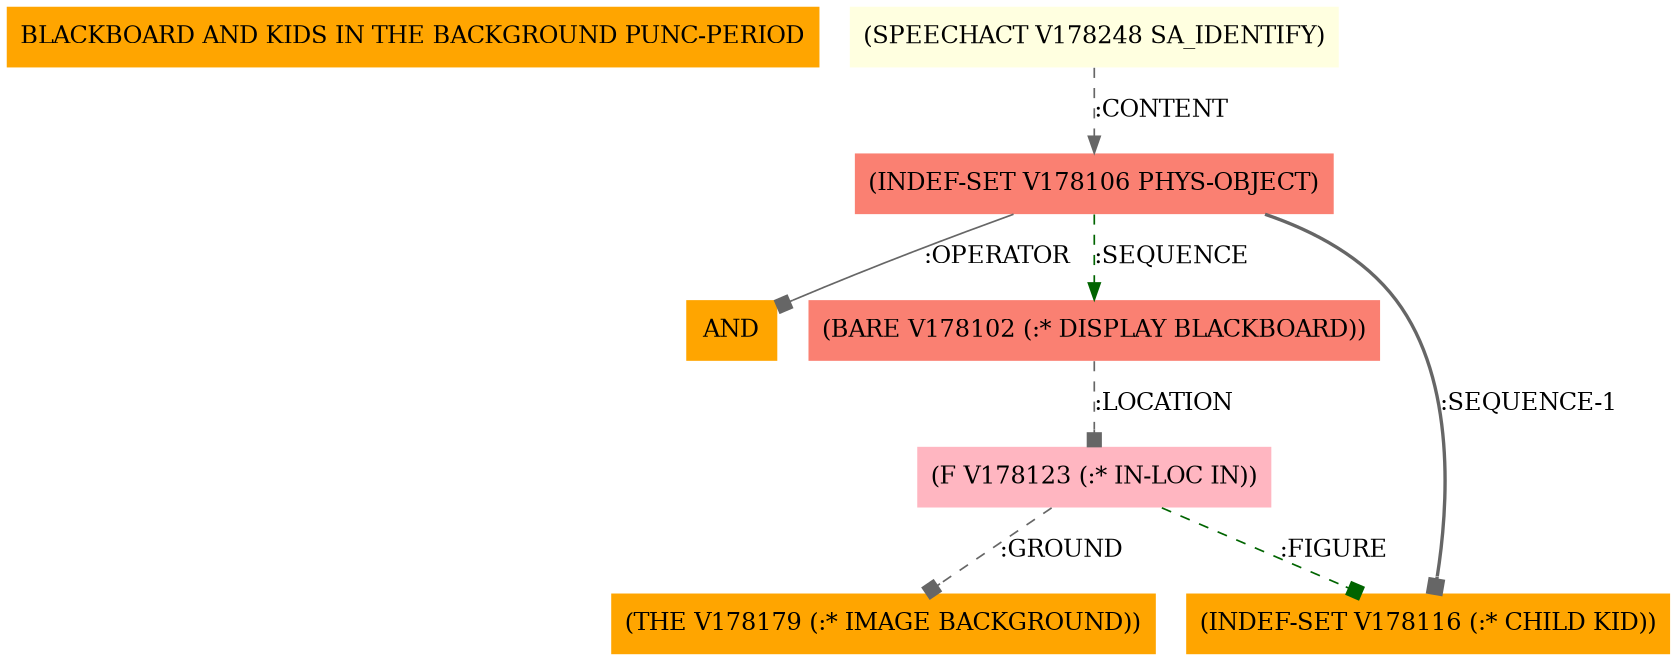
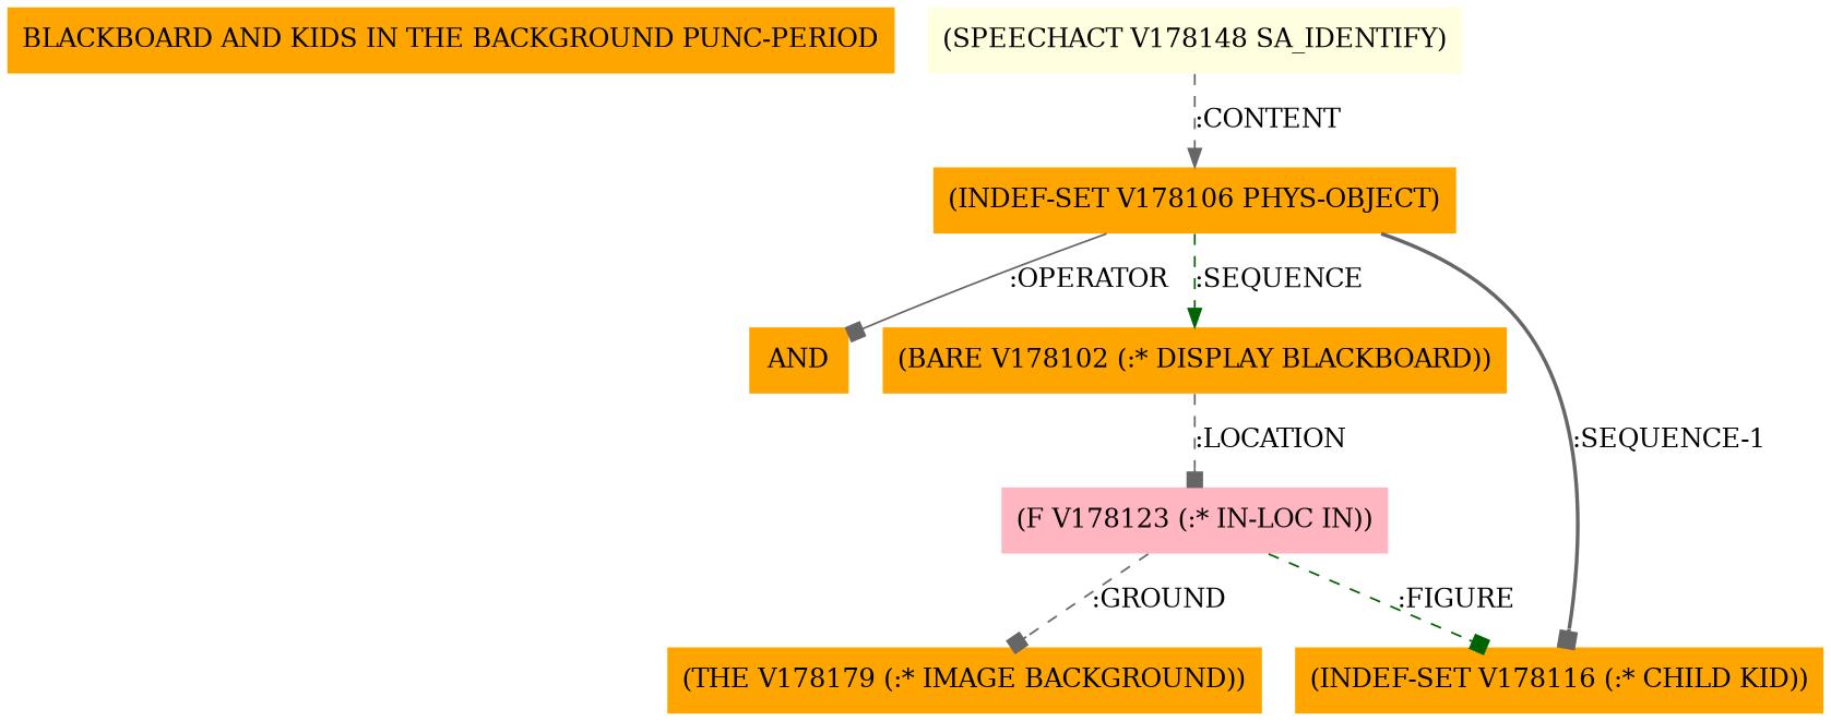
  digraph {
    node [fillcolor=orange shape=none style=filled]
    edge [arrowhead=box color=gray40 style=dashed]
    "BLACKBOARD AND KIDS IN THE BACKGROUND PUNC-PERIOD"
-   n2 [fillcolor=lightyellow label="(SPEECHACT V178248 SA_IDENTIFY)"]
-   n3 [fillcolor=salmon label="(INDEF-SET V178106 PHYS-OBJECT)"]
+   n2 [fillcolor=lightyellow label="(SPEECHACT V178148 SA_IDENTIFY)"]
+   n3 [label="(INDEF-SET V178106 PHYS-OBJECT)"]
    n4 [label=AND]
-   n5 [fillcolor=salmon label="(BARE V178102 (:* DISPLAY BLACKBOARD))"]
+   n5 [label="(BARE V178102 (:* DISPLAY BLACKBOARD))"]
    n6 [label="(INDEF-SET V178116 (:* CHILD KID))"]
    n7 [fillcolor=lightpink label="(F V178123 (:* IN-LOC IN))"]
    n8 [label="(THE V178179 (:* IMAGE BACKGROUND))"]
    n2 -> n3 [arrowhead=normal label=":CONTENT"]
    n3 -> n4 [label=":OPERATOR" style=solid]
    n3 -> n5 [arrowhead=normal color=darkgreen label=":SEQUENCE"]
    n3 -> n6 [label=":SEQUENCE-1" style=bold]
    n5 -> n7 [label=":LOCATION"]
    n7 -> n6 [color=darkgreen label=":FIGURE"]
    n7 -> n8 [label=":GROUND"]
  }
